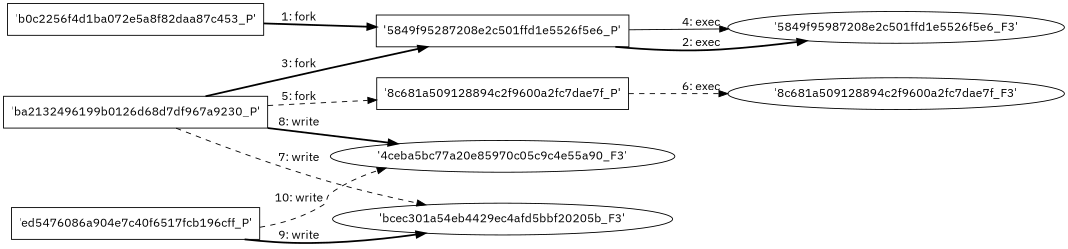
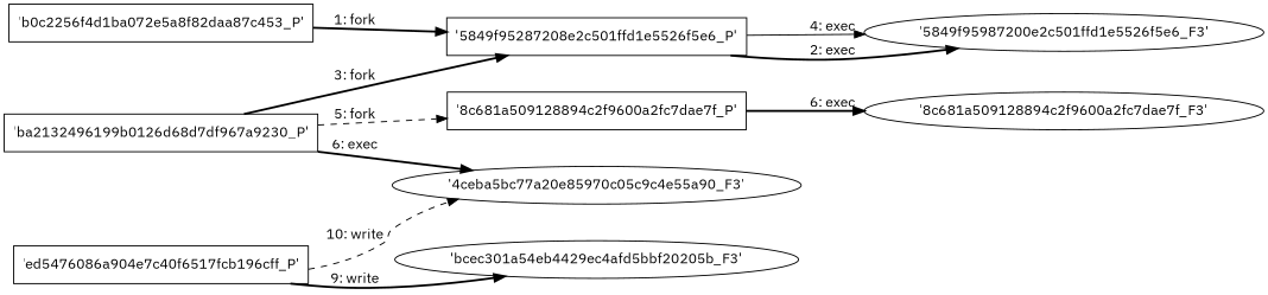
  digraph {
    engine=neato
    fixedsize=false
    fontname="IBM Plex Sans"
    fontsize=10
    nodesep=0.3
    rankdir=LR
    ranksep=0
    splines=true
    node [fontname="IBM Plex Sans" node_type=Process shape=box]
    edge [fontname="IBM Plex Sans" style=bold]
    n1 [label="'5849f95287208e2c501ffd1e5526f5e6_P'"]
    "'b0c2256f4d1ba072e5a8f82daa87c453_P'"
-   "'5849f95987208e2c501ffd1e5526f5e6_F3'" [node_type=File shape=ellipse]
+   "'5849f95987208e2c501ffd1e5526f5e6_F3'" [node_type=File shape=ellipse label="'5849f95987200e2c501ffd1e5526f5e6_F3'"]
    "'ba2132496199b0126d68d7df967a9230_P'"
    "'8c681a509128894c2f9600a2fc7dae7f_P'"
    "'bcec301a54eb4429ec4afd5bbf20205b_F3'" [node_type=file shape=ellipse]
    "'4ceba5bc77a20e85970c05c9c4e55a90_F3'" [node_type=file shape=ellipse]
    "'8c681a509128894c2f9600a2fc7dae7f_F3'" [node_type=File shape=ellipse]
    "'ed5476086a904e7c40f6517fcb196cff_P'"
    n1 -> "'5849f95987208e2c501ffd1e5526f5e6_F3'" [label="2: exec"]
    n1 -> "'5849f95987208e2c501ffd1e5526f5e6_F3'" [label="4: exec" style=solid]
    "'b0c2256f4d1ba072e5a8f82daa87c453_P'" -> n1 [label="1: fork"]
    "'ba2132496199b0126d68d7df967a9230_P'" -> n1 [label="3: fork"]
    "'ba2132496199b0126d68d7df967a9230_P'" -> "'8c681a509128894c2f9600a2fc7dae7f_P'" [label="5: fork" style=dashed]
-   "'ba2132496199b0126d68d7df967a9230_P'" -> "'bcec301a54eb4429ec4afd5bbf20205b_F3'" [label="7: write" style=dashed]
-   "'ba2132496199b0126d68d7df967a9230_P'" -> "'4ceba5bc77a20e85970c05c9c4e55a90_F3'" [label="8: write"]
-   "'8c681a509128894c2f9600a2fc7dae7f_P'" -> "'8c681a509128894c2f9600a2fc7dae7f_F3'" [label="6: exec" style=dashed]
+   "'ba2132496199b0126d68d7df967a9230_P'" -> "'4ceba5bc77a20e85970c05c9c4e55a90_F3'" [label="6: exec"]
+   "'8c681a509128894c2f9600a2fc7dae7f_P'" -> "'8c681a509128894c2f9600a2fc7dae7f_F3'" [label="6: exec"]
    "'ed5476086a904e7c40f6517fcb196cff_P'" -> "'bcec301a54eb4429ec4afd5bbf20205b_F3'" [label="9: write"]
    "'ed5476086a904e7c40f6517fcb196cff_P'" -> "'4ceba5bc77a20e85970c05c9c4e55a90_F3'" [label="10: write" style=dashed]
  }
